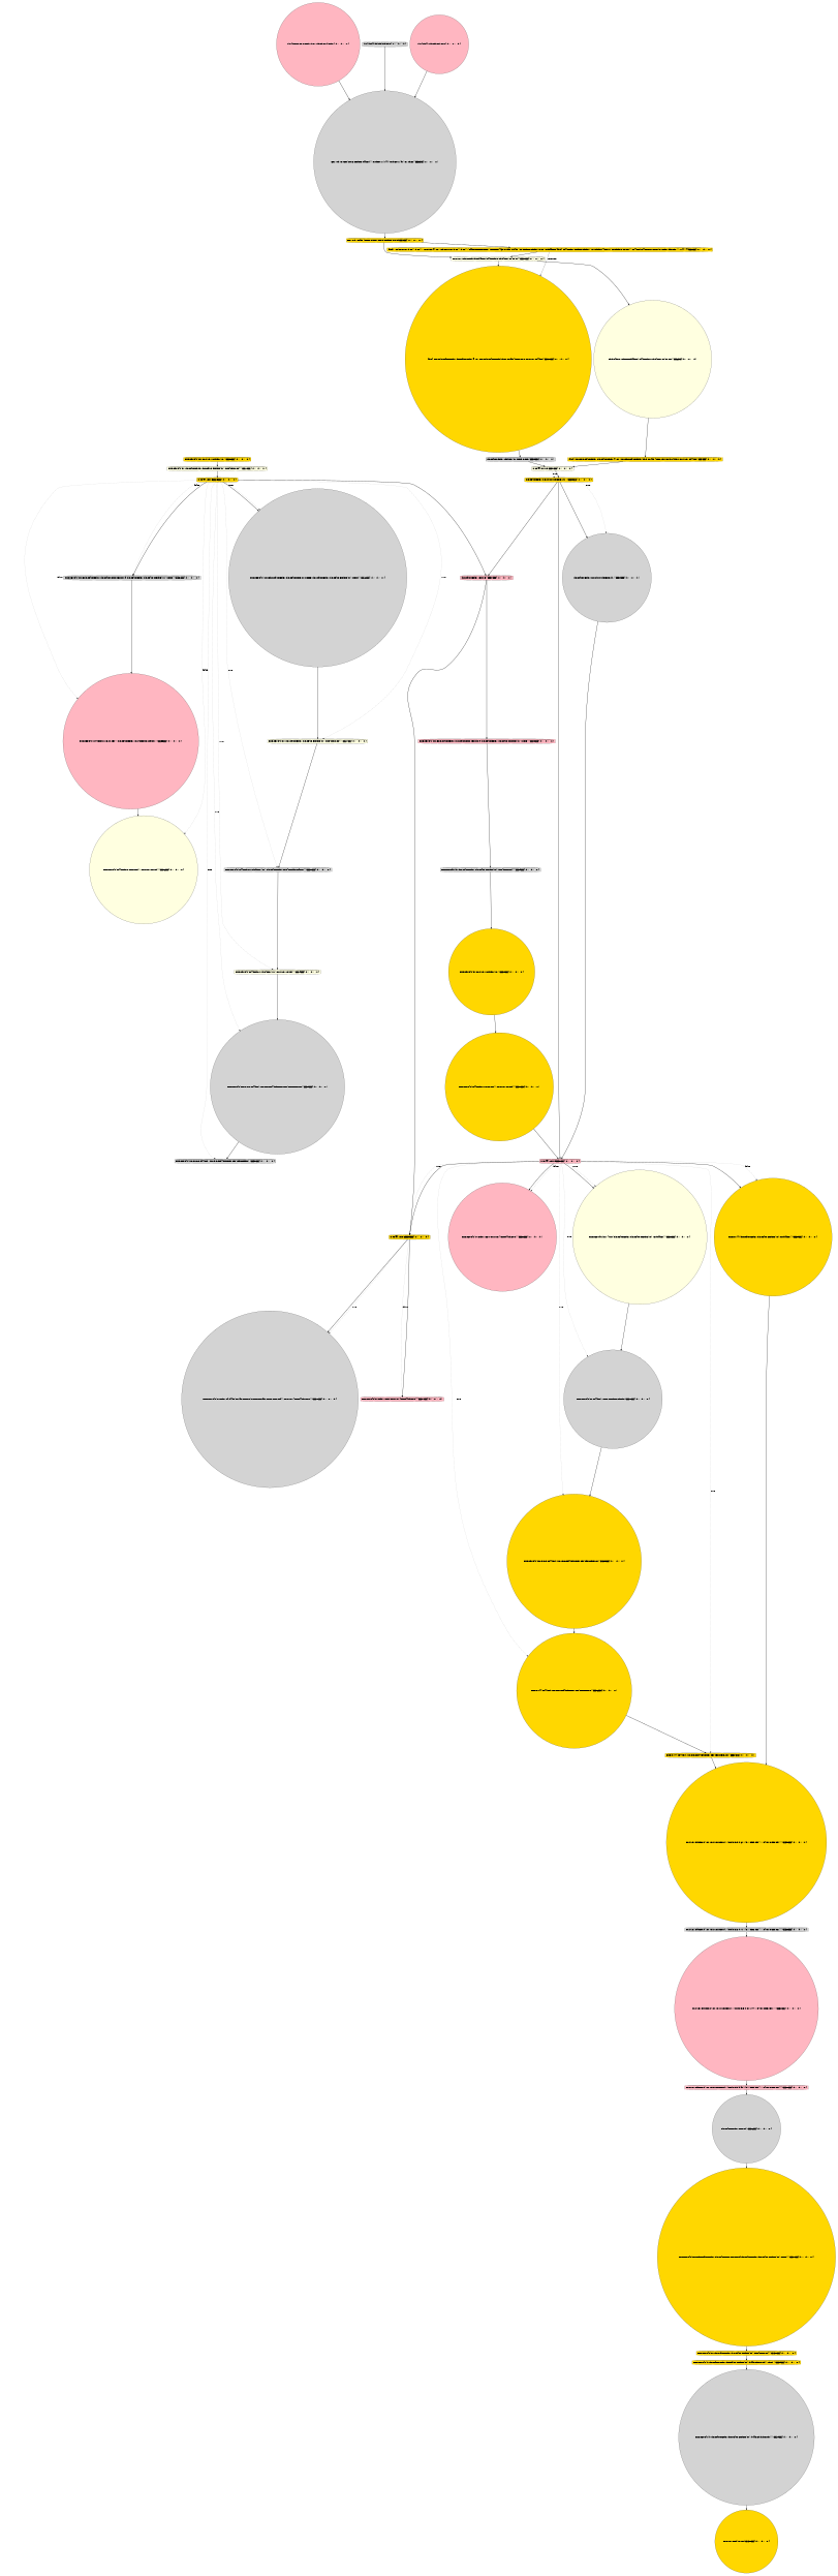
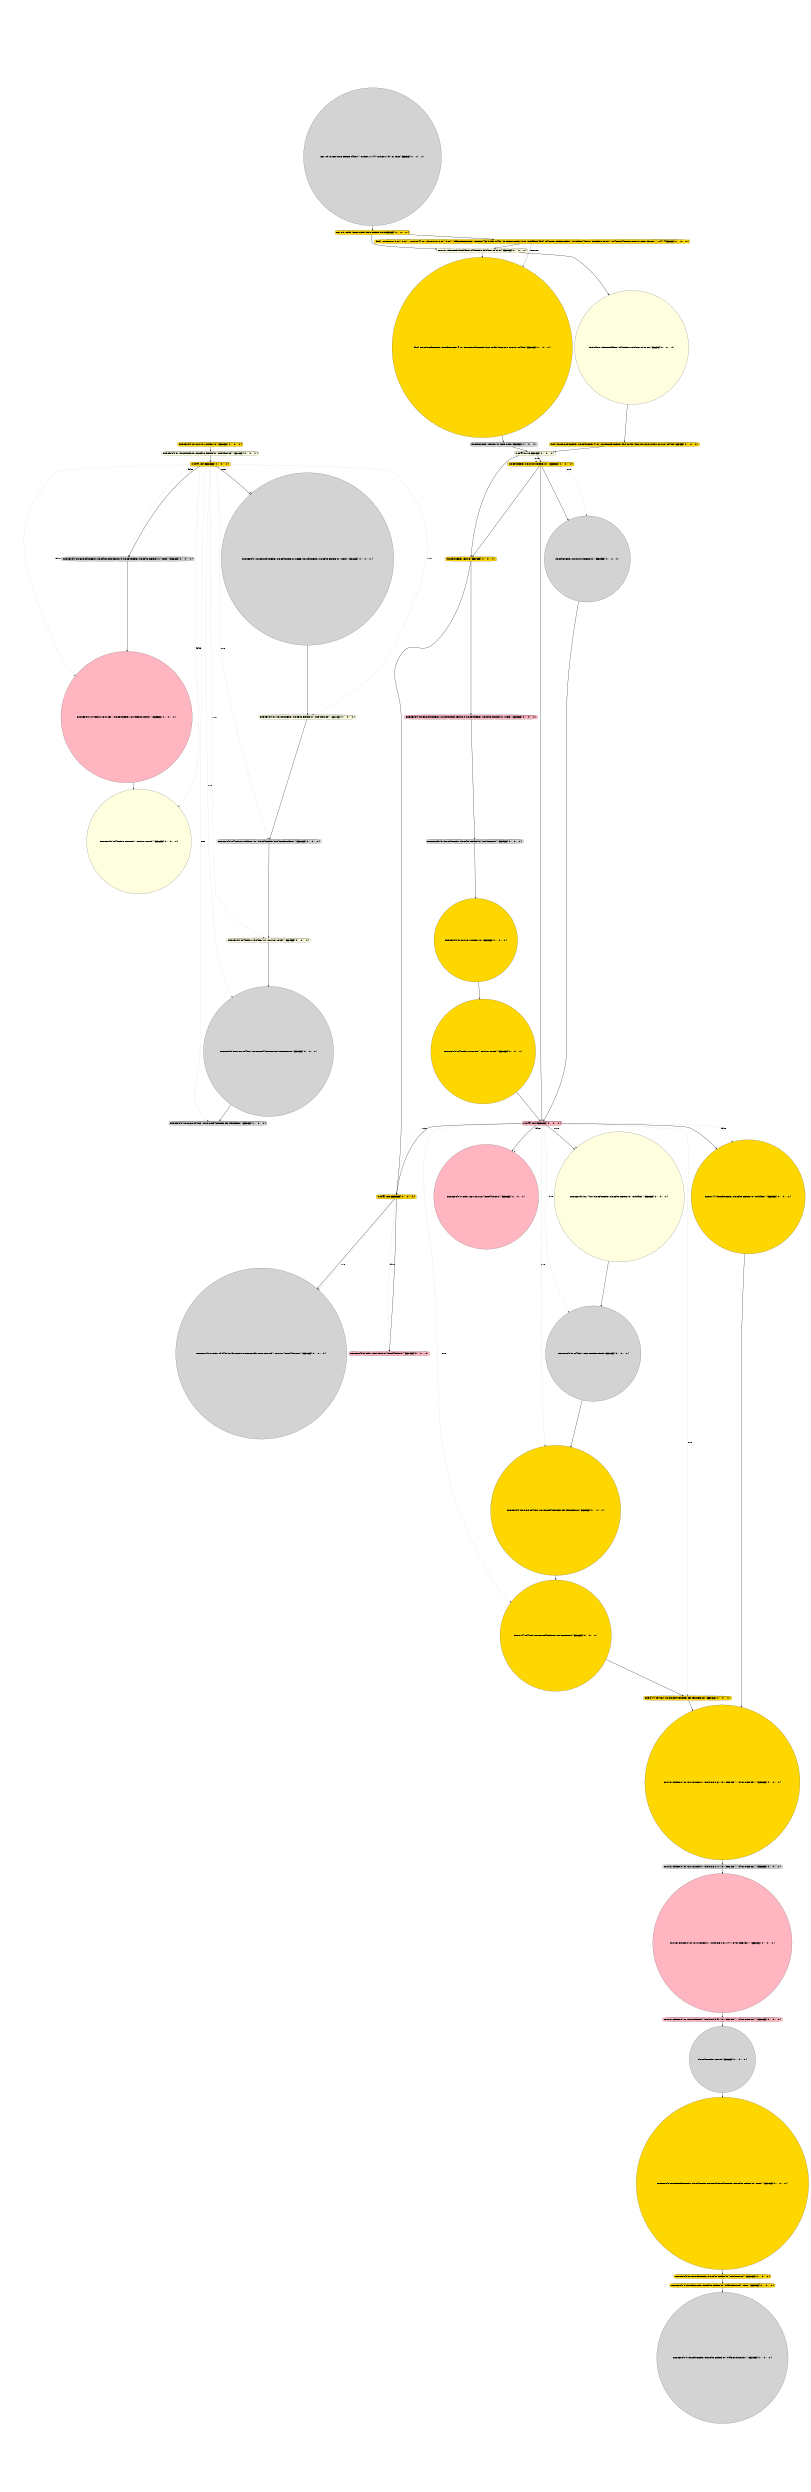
  digraph {
    fontname="DejaVu Sans Mono"
    node [fillcolor=gold fontname="DejaVu Sans Mono" shape=cylinder style=filled]
    edge [fontname="DejaVu Sans Mono" style=bold]
    n1 [fillcolor=lightyellow label="adminClient.updateEndOffsets(Collections.singletonMap(tp,11L))@@@6@@@['0', '1', '0']" shape=circle]
    n2 [label="final StoreChangelogReader changelogReader = new StoreChangelogReader(time,config,logContext,adminClient,consumer,callback)@@@7@@@['0', '1', '0']"]
    n3 [fillcolor=lightyellow label="type == STANDBY@@@14@@@['1', '1', '1']"]
    n4 [label="assertNull(callback.storeNameCalledStates.get(RESTORE_BATCH))@@@27@@@['0', '0', '1']"]
    n5 [label="consumer.addRecord(new ConsumerRecord<>(topicName,0,6L,\"key\".getBytes(),\"value\".getBytes()))@@@32@@@['0', '0', '1']" shape=circle]
    n6 [fillcolor=lightgrey label="consumer.addRecord(new ConsumerRecord<>(topicName,0,7L,\"key\".getBytes(),\"value\".getBytes()))@@@33@@@['0', '0', '1']"]
    n7 [fillcolor=lightgrey label="assertEquals(StoreChangelogReader.ChangelogState.RESTORING,changelogReader.changelogMetadata(tp).state())@@@54@@@['0', '0', '1']"]
    n8 [fillcolor=lightpink label="assertEquals(Collections.emptySet(),changelogReader.completedChangelogs())@@@55@@@['0', '0', '1']" shape=circle]
    n9 [fillcolor=lightyellow label="assertEquals(Collections.emptySet(),consumer.paused())@@@56@@@['0', '0', '1']" shape=circle]
    n10 [fillcolor=lightpink label="assertEquals(Duration.ZERO,consumer.lastPollTimeout())@@@22@@@['1', '0', '0']" shape=circle]
    n11 [fillcolor=lightgrey label="assertEquals(Collections.singleton(tp),changelogReader.completedChangelogs())@@@48@@@['0', '0', '1']"]
    n12 [fillcolor=lightyellow label="assertEquals(Collections.singleton(tp),consumer.paused())@@@49@@@['0', '0', '1']"]
    n13 [fillcolor=lightgrey label="assertEquals(storeName,callback.storeNameCalledStates.get(RESTORE_BATCH))@@@50@@@['0', '0', '1']" shape=circle]
    n14 [label="assertEquals(5L,consumer.position(tp))@@@20@@@['0', '0', '1']" shape=circle]
    n15 [label="assertEquals(Collections.emptySet(),consumer.paused())@@@21@@@['0', '0', '1']" shape=circle]
    n16 [fillcolor=lightpink label="type == ACTIVE@@@22@@@['1', '1', '1']"]
    n17 [fillcolor=lightpink label="assertEquals(Duration.ZERO,consumer.lastPollTimeout())@@@17@@@['0', '1', '0']"]
    n18 [label="assertEquals(11L,consumer.position(tp))@@@43@@@['0', '0', '1']"]
    n19 [fillcolor=lightyellow label="assertEquals(3L,changelogReader.changelogMetadata(tp).totalRestored())@@@44@@@['0', '0', '1']"]
    n20 [label="type == ACTIVE@@@13@@@['1', '1', '0']"]
    n21 [fillcolor=lightgrey label="assertEquals(Duration.ofMillis(config.getLong(StreamsConfig.POLL_MS_CONFIG)),consumer.lastPollTimeout())@@@14@@@['0', '1', '0']" shape=circle]
    n22 [label="type == ACTIVE@@@45@@@['0', '0', '1']"]
    n23 [label="assertEquals(0,changelogReader.changelogMetadata(tp).bufferedRecords().size())@@@39@@@['0', '0', '1']"]
    n24 [fillcolor=lightgrey label="assertEquals(0,changelogReader.changelogMetadata(tp).bufferedLimitIndex())@@@40@@@['0', '0', '1']" shape=circle]
-   n25 [label="consumer.seek(tp,11L)@@@41@@@['0', '0', '1']" shape=circle]
    n26 [fillcolor=lightgrey label="assertEquals(StoreChangelogReader.ChangelogState.COMPLETED,changelogReader.changelogMetadata(tp).state())@@@46@@@['0', '0', '1']" shape=circle]
    n27 [fillcolor=lightyellow label="assertEquals(3L,changelogReader.changelogMetadata(tp).totalRestored())@@@47@@@['0', '0', '1']"]
    n28 [fillcolor=lightgrey label="assertEquals(storeName,callback.storeNameCalledStates.get(RESTORE_END))@@@51@@@['0', '0', '1']"]
    n29 [fillcolor=lightpink label="consumer.addRecord(new ConsumerRecord<>(topicName,0,8L,null,\"value\".getBytes()))@@@34@@@['0', '0', '1']" shape=circle]
    n30 [fillcolor=lightpink label="consumer.addRecord(new ConsumerRecord<>(topicName,0,9L,\"key\".getBytes(),\"value\".getBytes()))@@@35@@@['0', '0', '1']"]
-   n31 [fillcolor=lightpink label="shouldRestoreFromBeginningAndCheckCompletion['0', '0', '1']" shape=circle]
    n32 [fillcolor=lightgrey label="EasyMock.expect(storeMetadata.offset()).andReturn(null).andReturn(9L).anyTimes()@@@3@@@['1', '1', '1']" shape=circle]
    n33 [label="EasyMock.replay(stateManager,storeMetadata,store)@@@4@@@['1', '1', '1']"]
    n34 [fillcolor=lightgrey label="changelogReader.transitToUpdateStandby()@@@10@@@['0', '1', '0']" shape=circle]
    n35 [label="assertNull(callback.storeNameCalledStates.get(RESTORE_END))@@@26@@@['0', '0', '1']" shape=circle]
    n36 [fillcolor=lightyellow label="assertEquals(11L,(long)changelogReader.changelogMetadata(tp).endOffset())@@@23@@@['0', '0', '1']" shape=circle]
    n37 [fillcolor=lightgrey label="assertEquals(tp,callback.restoreTopicPartition)@@@24@@@['0', '0', '1']" shape=circle]
    n38 [label="assertNull(changelogReader.changelogMetadata(tp).endOffset())@@@30@@@['0', '0', '1']" shape=circle]
    n39 [label="assertEquals(storeName,callback.storeNameCalledStates.get(RESTORE_START))@@@25@@@['0', '0', '1']" shape=circle]
-   n40 [fillcolor=lightgrey label="shouldPollWithRightTimeout['1', '0', '0']"]
-   n41 [fillcolor=lightpink label="changelogReader.restore()@@@17@@@['1', '0', '1']"]
+   n41 [label="changelogReader.restore()@@@17@@@['1', '0', '1']"]
    n42 [fillcolor=lightpink label="assertEquals(StoreChangelogReader.ChangelogState.RESTORING,changelogReader.changelogMetadata(tp).state())@@@18@@@['0', '0', '1']"]
    n43 [fillcolor=lightgrey label="assertEquals(0L,changelogReader.changelogMetadata(tp).totalRestored())@@@19@@@['0', '0', '1']"]
    n44 [fillcolor=lightgrey label="changelogReader.restore()@@@36@@@['0', '0', '1']" shape=circle]
    n45 [label="assertEquals(StoreChangelogReader.ChangelogState.RESTORING,changelogReader.changelogMetadata(tp).state())@@@37@@@['0', '0', '1']" shape=circle]
    n46 [label="assertEquals(3L,changelogReader.changelogMetadata(tp).totalRestored())@@@38@@@['0', '0', '1']"]
    n47 [label="changelogReader.transitToUpdateStandby()@@@15@@@['1', '1', '1']"]
    n48 [fillcolor=lightyellow label="consumer.updateBeginningOffsets(Collections.singletonMap(tp,5L))@@@11@@@['1', '1', '1']"]
    n49 [label="final StoreChangelogReader changelogReader = new StoreChangelogReader(time,config,logContext,consumer,callback)@@@12@@@['1', '0', '1']" shape=circle]
    n50 [fillcolor=lightgrey label="changelogReader.register(tp,stateManager)@@@13@@@['1', '0', '1']"]
-   n51 [fillcolor=lightpink label="shouldPollWithRightTimeout['0', '1', '0']" shape=circle]
    n52 [label="final MockConsumer<byte((,byte((> consumer = new MockConsumer<byte((,byte((>(OffsetResetStrategy.EARLIEST){@Override public Map<TopicPartition,Long> endOffsets(final Collection<TopicPartition> partitions){return partitions.stream().collect(Collectors.toMap(Function.identity(),null))}}@@@5@@@['1', '0', '1']"]
    n1 -> n2
    n2 -> n3
-   n22 -> n41
+   n3 -> n41
    n3 -> n47 [label=true style=dotted]
    n3 -> n47
    n4 -> n5
    n5 -> n6
    n6 -> n29
    n7 -> n8
    n8 -> n9
    n11 -> n12
    n12 -> n13
    n13 -> n28
    n14 -> n15
    n15 -> n16
    n16 -> n4 [label=true style=dotted]
    n16 -> n10 [label=false style=dotted]
    n16 -> n10
    n16 -> n20
    n16 -> n20 [label=true style=dotted]
    n16 -> n35 [label=true style=dotted]
    n16 -> n36
    n16 -> n36 [label=true style=dotted]
    n16 -> n37 [label=true style=dotted]
    n16 -> n38 [label=false style=dotted]
    n16 -> n38
    n16 -> n39 [label=true style=dotted]
    n18 -> n19
    n19 -> n22
    n20 -> n17 [label=false style=dotted]
    n20 -> n17
    n20 -> n21
    n20 -> n21 [label=true style=dotted]
    n22 -> n7
    n22 -> n7 [label=false style=dotted]
    n22 -> n8 [label=false style=dotted]
    n22 -> n9 [label=false style=dotted]
    n22 -> n11 [label=true style=dotted]
    n22 -> n12 [label=true style=dotted]
    n22 -> n13 [label=true style=dotted]
    n22 -> n26
    n22 -> n26 [label=true style=dotted]
    n22 -> n27 [label=true style=dotted]
    n22 -> n28 [label=true style=dotted]
    n23 -> n24
-   n24 -> n25
    n26 -> n27
    n27 -> n11
    n29 -> n30
    n30 -> n44
-   n31 -> n32
    n32 -> n33
    n33 -> n48
    n33 -> n52
    n34 -> n16
    n35 -> n4
    n36 -> n37
    n37 -> n39
    n38 -> n5
    n39 -> n35
-   n40 -> n32
    n41 -> n20
    n41 -> n42
    n42 -> n43
    n43 -> n14
    n44 -> n45
    n45 -> n46
    n46 -> n23
    n47 -> n16
    n47 -> n34 [label=true style=dotted]
    n47 -> n34
    n47 -> n41
    n48 -> n1
    n48 -> n49
    n49 -> n50
    n50 -> n3
-   n51 -> n32
    n52 -> n48
    n52 -> n49 [label=consumer style=solid]
  }
